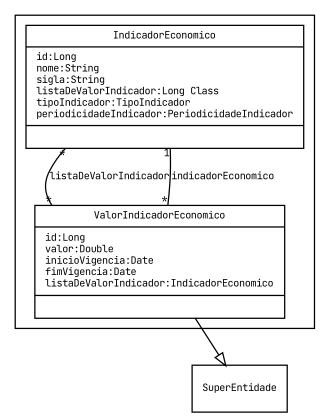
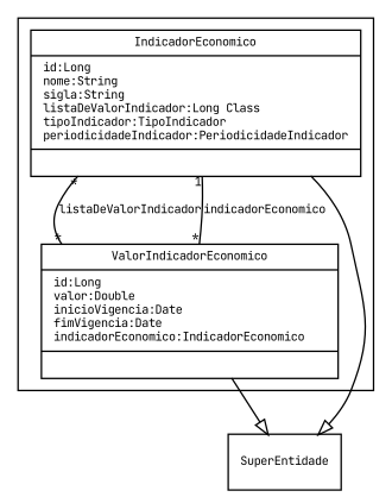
  digraph {
    fontname="JetBrains Mono"
    fontsize=8
    node [fontname="JetBrains Mono" fontsize=8 shape=record]
    edge [arrowhead=none fontname="JetBrains Mono" fontsize=8]
    n1 [label="{IndicadorEconomico|id:Long\lnome:String\lsigla:String\llistaDeValorIndicador:Long Class\ltipoIndicador:TipoIndicador\lperiodicidadeIndicador:PeriodicidadeIndicador\l|\l}"]
-   n2 [label="{ValorIndicadorEconomico|id:Long\lvalor:Double\linicioVigencia:Date\lfimVigencia:Date\llistaDeValorIndicador:IndicadorEconomico\l|\l}"]
+   n2 [label="{ValorIndicadorEconomico|id:Long\lvalor:Double\linicioVigencia:Date\lfimVigencia:Date\lindicadorEconomico:IndicadorEconomico\l|\l}"]
    SuperEntidade
    subgraph cluster_1 {
      n1
      n2
    }
    n1 -> n2 [headlabel="*" label=listaDeValorIndicador taillabel="*"]
+   n1 -> SuperEntidade [arrowhead=empty]
    n2 -> n1 [headlabel=1 label=indicadorEconomico taillabel="*"]
    n2 -> SuperEntidade [arrowhead=empty]
  }
